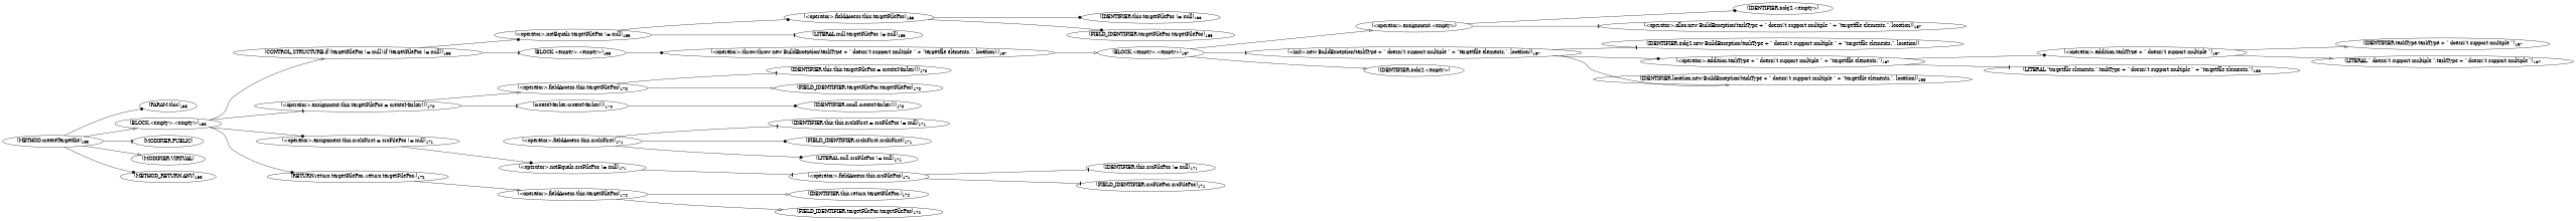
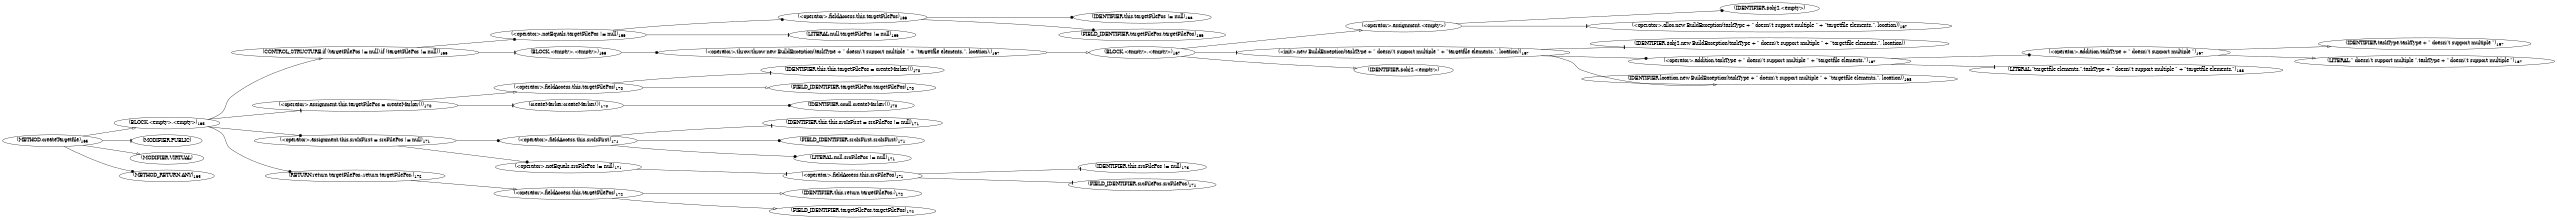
  digraph {
    rankdir=LR
    edge [arrowhead=dot]
    n1 [label=<(METHOD,createTargetfile)<SUB>165</SUB>>]
-   n2 [label=<(PARAM,this)<SUB>165</SUB>>]
    n3 [label=<(BLOCK,&lt;empty&gt;,&lt;empty&gt;)<SUB>165</SUB>>]
    n4 [label=<(MODIFIER,PUBLIC)>]
    n5 [label=<(MODIFIER,VIRTUAL)>]
    n6 [label=<(METHOD_RETURN,ANY)<SUB>165</SUB>>]
    n7 [label=<(CONTROL_STRUCTURE,if (targetFilePos != null),if (targetFilePos != null))<SUB>166</SUB>>]
    n8 [label=<(&lt;operator&gt;.assignment,this.targetFilePos = createMarker())<SUB>170</SUB>>]
    n9 [label=<(&lt;operator&gt;.assignment,this.srcIsFirst = srcFilePos != null)<SUB>171</SUB>>]
    n10 [label=<(RETURN,return targetFilePos;,return targetFilePos;)<SUB>172</SUB>>]
    n11 [label=<(&lt;operator&gt;.notEquals,targetFilePos != null)<SUB>166</SUB>>]
    n12 [label=<(BLOCK,&lt;empty&gt;,&lt;empty&gt;)<SUB>166</SUB>>]
    n13 [label=<(&lt;operator&gt;.fieldAccess,this.targetFilePos)<SUB>170</SUB>>]
    n14 [label=<(createMarker,createMarker())<SUB>170</SUB>>]
    n15 [label=<(&lt;operator&gt;.fieldAccess,this.srcIsFirst)<SUB>171</SUB>>]
    n16 [label=<(&lt;operator&gt;.notEquals,srcFilePos != null)<SUB>171</SUB>>]
    n17 [label=<(&lt;operator&gt;.fieldAccess,this.targetFilePos)<SUB>172</SUB>>]
    n18 [label=<(&lt;operator&gt;.fieldAccess,this.targetFilePos)<SUB>166</SUB>>]
    n19 [label=<(LITERAL,null,targetFilePos != null)<SUB>166</SUB>>]
    n20 [label=<(&lt;operator&gt;.throw,throw new BuildException(taskType + &quot; doesn\'t support multiple &quot; + &quot;targetfile elements.&quot;, location);)<SUB>167</SUB>>]
    n21 [label=<(IDENTIFIER,this,targetFilePos != null)<SUB>166</SUB>>]
    n22 [label=<(FIELD_IDENTIFIER,targetFilePos,targetFilePos)<SUB>166</SUB>>]
    n23 [label=<(BLOCK,&lt;empty&gt;,&lt;empty&gt;)<SUB>167</SUB>>]
    n24 [label=<(&lt;operator&gt;.assignment,&lt;empty&gt;)>]
    n25 [label=<(&lt;init&gt;,new BuildException(taskType + &quot; doesn\'t support multiple &quot; + &quot;targetfile elements.&quot;, location))<SUB>167</SUB>>]
    n26 [label=<(IDENTIFIER,$obj2,&lt;empty&gt;)>]
    n27 [label=<(IDENTIFIER,$obj2,&lt;empty&gt;)>]
    n28 [label=<(&lt;operator&gt;.alloc,new BuildException(taskType + &quot; doesn\'t support multiple &quot; + &quot;targetfile elements.&quot;, location))<SUB>167</SUB>>]
    n29 [label=<(IDENTIFIER,$obj2,new BuildException(taskType + &quot; doesn\'t support multiple &quot; + &quot;targetfile elements.&quot;, location))>]
    n30 [label=<(&lt;operator&gt;.addition,taskType + &quot; doesn\'t support multiple &quot; + &quot;targetfile elements.&quot;)<SUB>167</SUB>>]
    n31 [label=<(IDENTIFIER,location,new BuildException(taskType + &quot; doesn\'t support multiple &quot; + &quot;targetfile elements.&quot;, location))<SUB>168</SUB>>]
    n32 [label=<(&lt;operator&gt;.addition,taskType + &quot; doesn\'t support multiple &quot;)<SUB>167</SUB>>]
    n33 [label=<(LITERAL,&quot;targetfile elements.&quot;,taskType + &quot; doesn\'t support multiple &quot; + &quot;targetfile elements.&quot;)<SUB>168</SUB>>]
    n34 [label=<(IDENTIFIER,taskType,taskType + &quot; doesn\'t support multiple &quot;)<SUB>167</SUB>>]
    n35 [label=<(LITERAL,&quot; doesn\'t support multiple &quot;,taskType + &quot; doesn\'t support multiple &quot;)<SUB>167</SUB>>]
    n36 [label=<(IDENTIFIER,this,this.targetFilePos = createMarker())<SUB>170</SUB>>]
    n37 [label=<(FIELD_IDENTIFIER,targetFilePos,targetFilePos)<SUB>170</SUB>>]
    n38 [label=<(IDENTIFIER,cmdl,createMarker())<SUB>170</SUB>>]
    n39 [label=<(IDENTIFIER,this,this.srcIsFirst = srcFilePos != null)<SUB>171</SUB>>]
    n40 [label=<(FIELD_IDENTIFIER,srcIsFirst,srcIsFirst)<SUB>171</SUB>>]
    n41 [label=<(LITERAL,null,srcFilePos != null)<SUB>171</SUB>>]
    n42 [label=<(&lt;operator&gt;.fieldAccess,this.srcFilePos)<SUB>171</SUB>>]
-   n43 [label=<(IDENTIFIER,this,srcFilePos != null)<SUB>171</SUB>>]
+   n43 [label=<(IDENTIFIER,this,srcFilePos != null)<SUB>173</SUB>>]
    n44 [label=<(FIELD_IDENTIFIER,srcFilePos,srcFilePos)<SUB>171</SUB>>]
    n45 [label=<(IDENTIFIER,this,return targetFilePos;)<SUB>172</SUB>>]
    n46 [label=<(FIELD_IDENTIFIER,targetFilePos,targetFilePos)<SUB>172</SUB>>]
-   n1 -> n2
    n1 -> n3 [arrowhead=onormal]
    n1 -> n4 [arrowhead=tee]
    n1 -> n5 [arrowhead=onormal]
    n1 -> n6
    n3 -> n7 [arrowhead=onormal]
    n3 -> n8 [arrowhead=tee]
    n3 -> n9
    n3 -> n10
    n7 -> n11
    n7 -> n12 [arrowhead=tee]
    n8 -> n13 [arrowhead=onormal]
    n8 -> n14 [arrowhead=tee]
+   n9 -> n15
    n9 -> n16
    n10 -> n17 [arrowhead=onormal]
    n11 -> n18
    n11 -> n19 [arrowhead=tee]
    n12 -> n20
    n13 -> n36 [arrowhead=tee]
    n13 -> n37 [arrowhead=onormal]
    n14 -> n38
    n15 -> n39 [arrowhead=tee]
    n15 -> n40
    n15 -> n41
    n16 -> n42 [arrowhead=tee]
    n17 -> n45 [arrowhead=onormal]
    n17 -> n46 [arrowhead=onormal]
    n18 -> n21
    n18 -> n22
    n20 -> n23 [arrowhead=onormal]
    n23 -> n24 [arrowhead=onormal]
    n23 -> n25 [arrowhead=tee]
    n23 -> n26 [arrowhead=onormal]
    n24 -> n27
    n24 -> n28 [arrowhead=tee]
    n25 -> n29 [arrowhead=tee]
    n25 -> n30
    n25 -> n31 [arrowhead=onormal]
    n30 -> n32
    n30 -> n33 [arrowhead=tee]
    n32 -> n34 [arrowhead=onormal]
    n32 -> n35 [arrowhead=onormal]
    n42 -> n43 [arrowhead=tee]
    n42 -> n44 [arrowhead=tee]
  }
